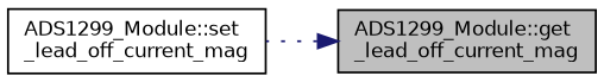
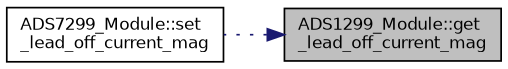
  digraph {
    rankdir=RL
    node [color=black fontname=Helvetica fontsize=10 shape=record style=filled]
    n1 [fillcolor=grey75 fontcolor=black height=0.2 label="ADS1299_Module::get\l_lead_off_current_mag" width=0.4]
-   n2 [fillcolor=white height=0.2 label="ADS1299_Module::set\l_lead_off_current_mag" width=0.4]
+   n2 [fillcolor=white height=0.2 label="ADS7299_Module::set\l_lead_off_current_mag" width=0.4]
    n1 -> n2 [color=midnightblue dir=back fontname=Helvetica fontsize=10 labelfontname=Helvetica labelfontsize=10 style=dotted]
  }
